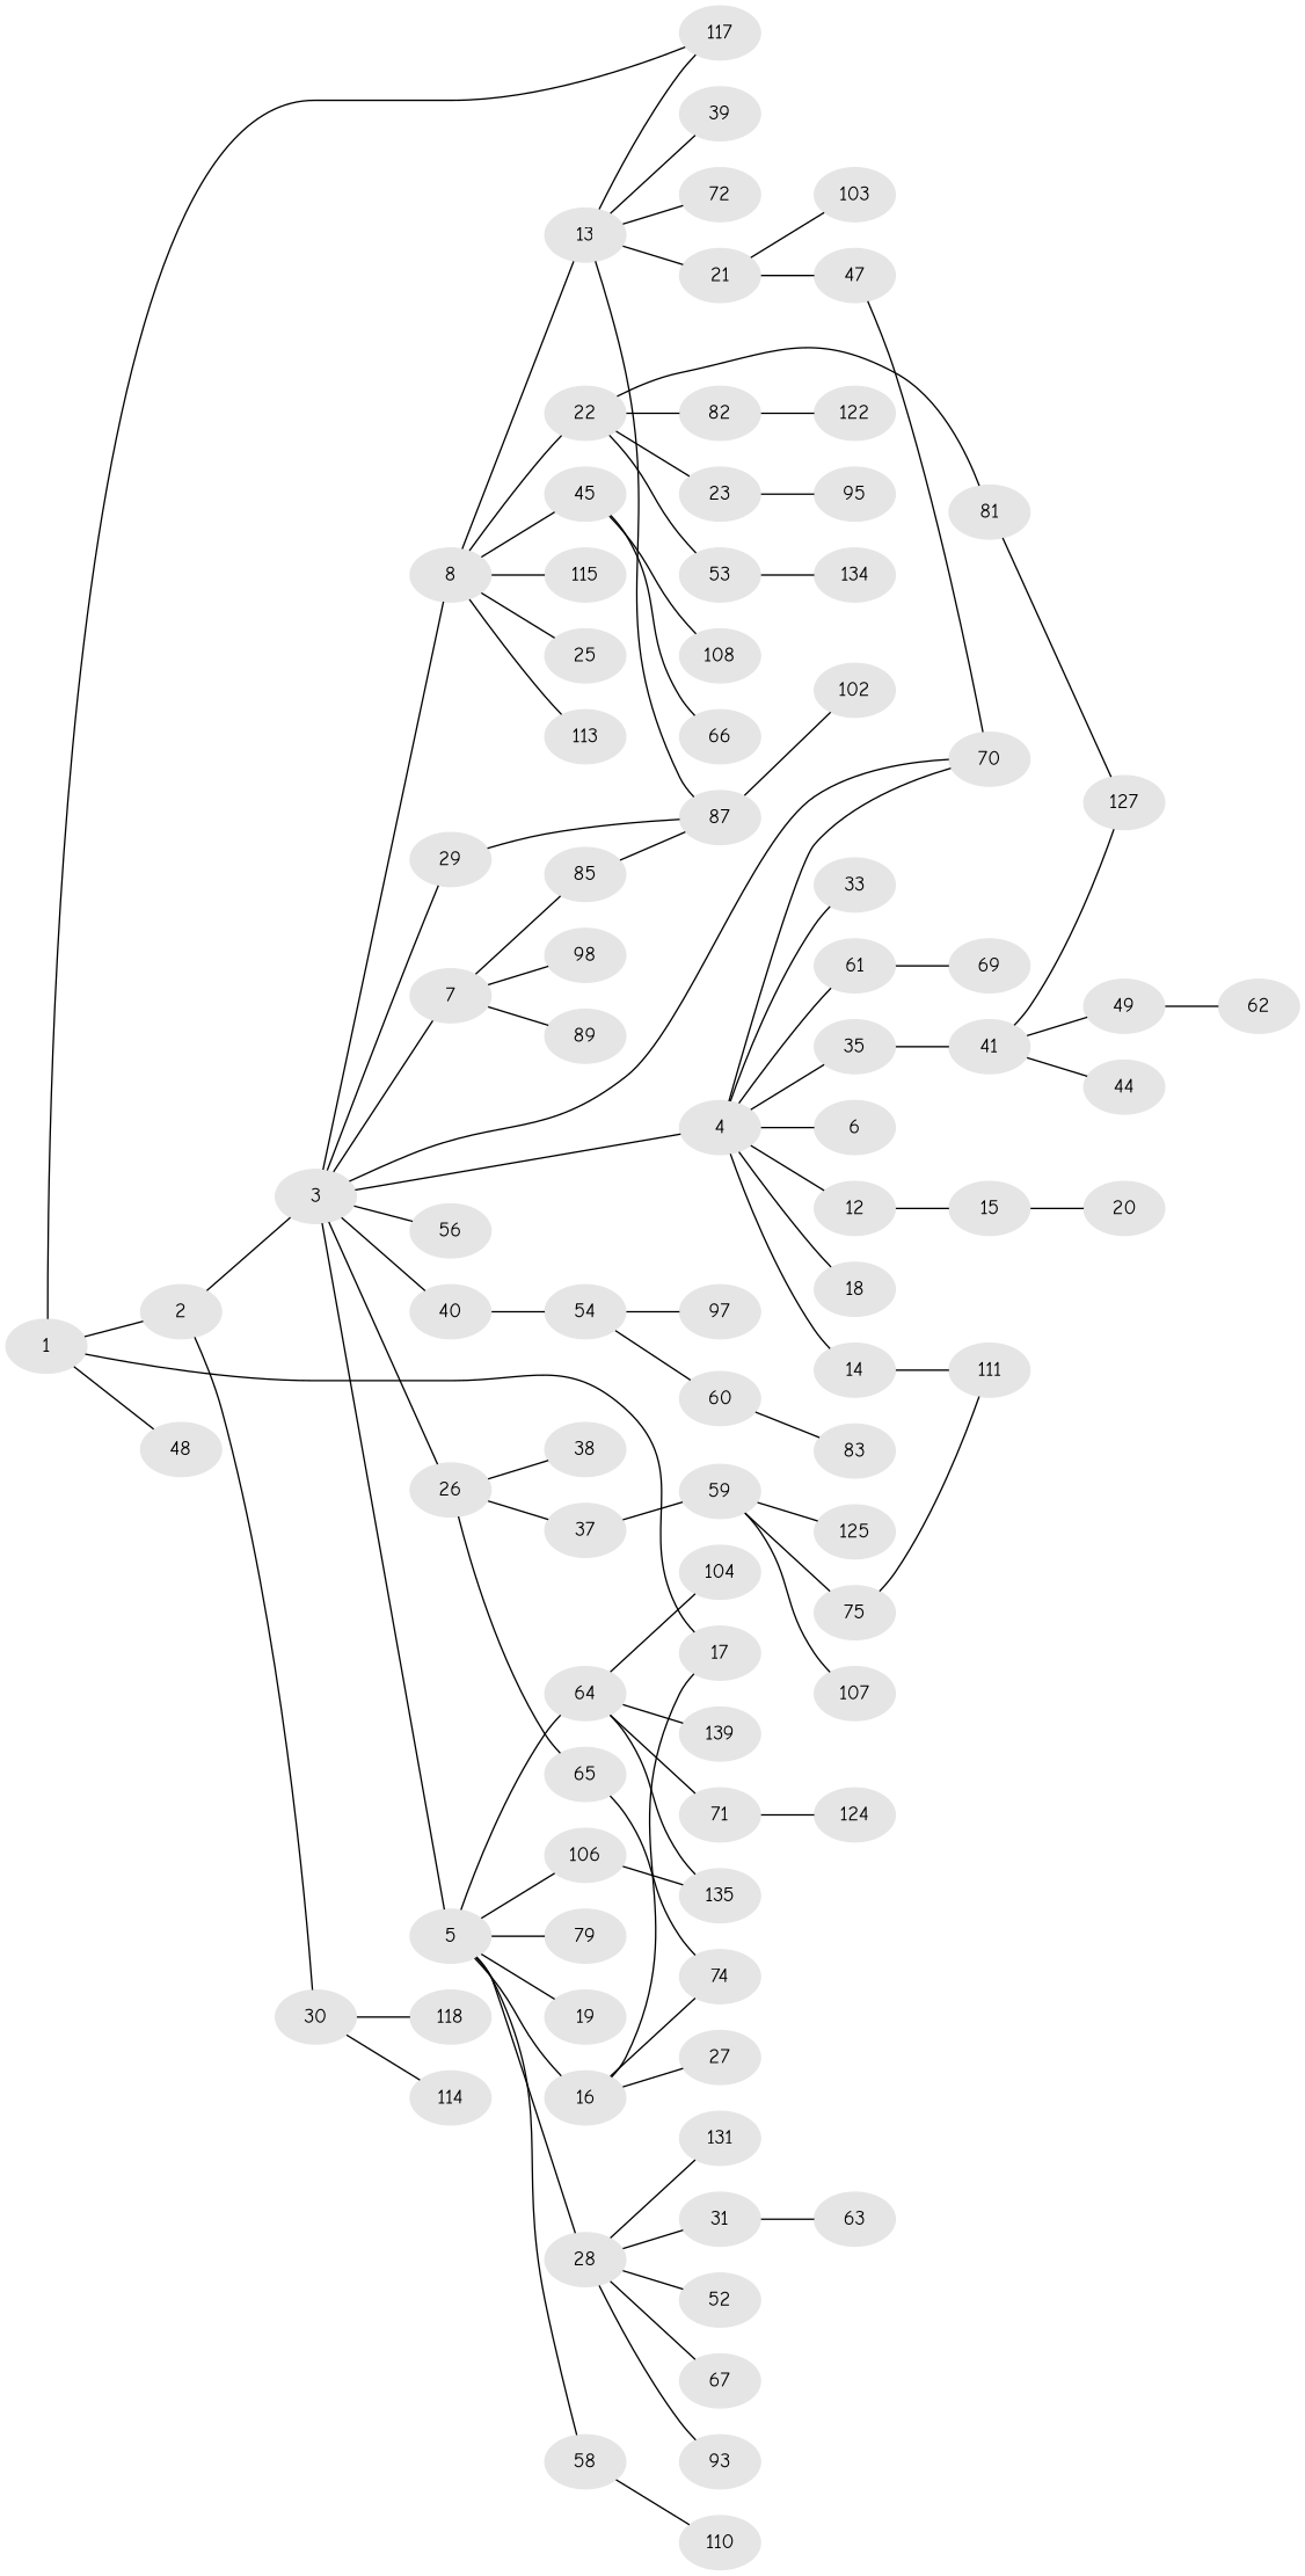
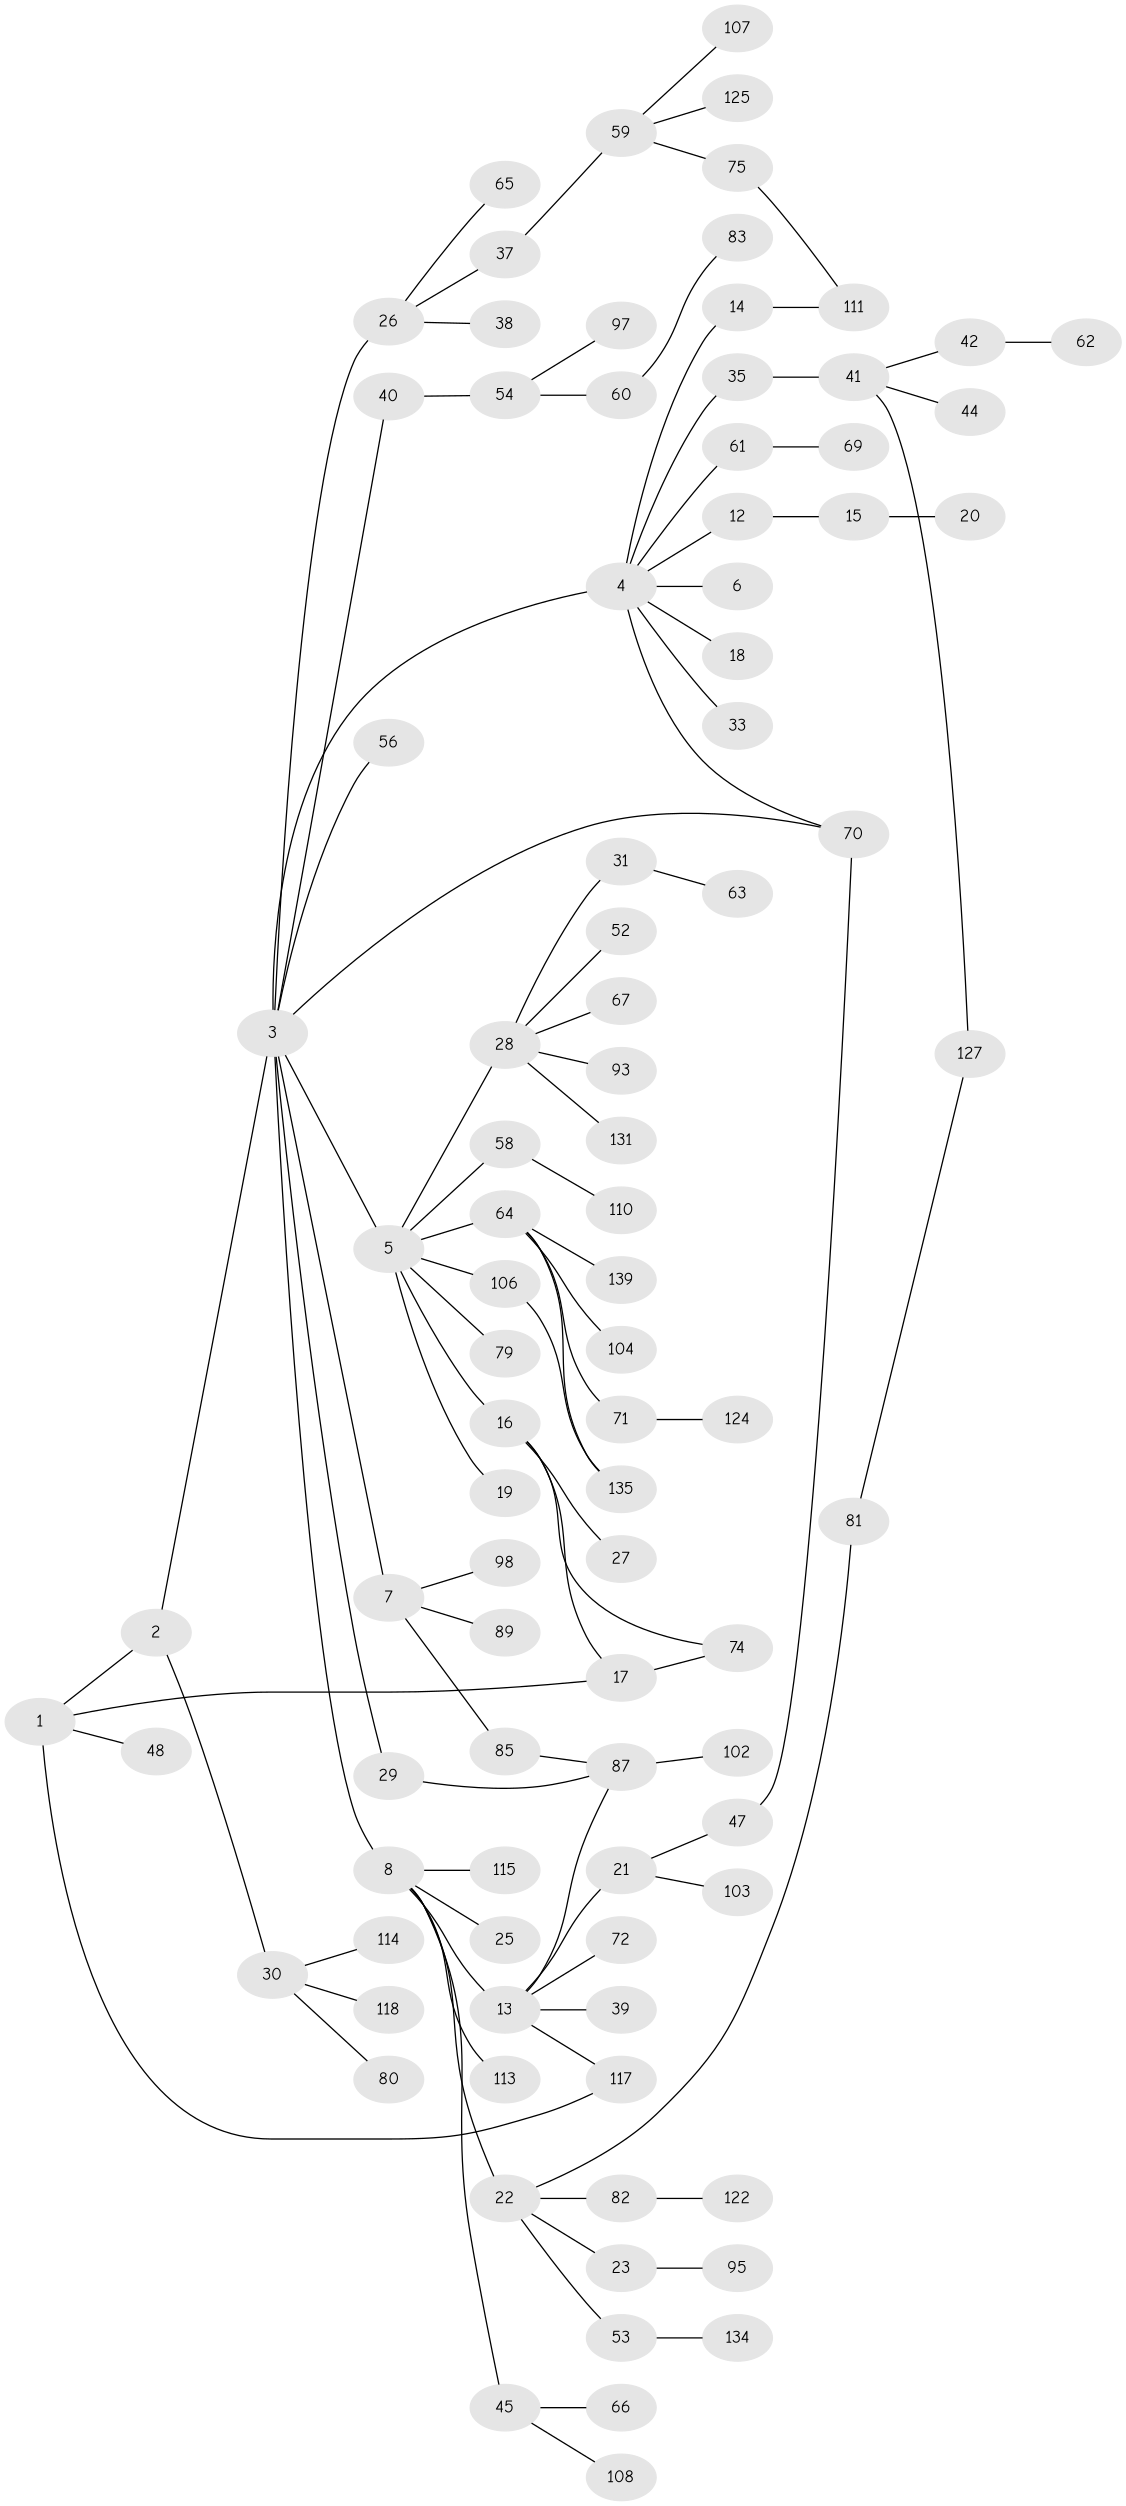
  graph {
    fontname="Comic Neue"
    rankdir=LR
    node [color=gray90 fontname="Comic Neue" style=filled]
    edge [fontname="Comic Neue"]
    2 [super="+96"]
    3 [super="+91"]
    30 [super="+55"]
    1
    17 [super="+50"]
    48 [super="+57"]
    117
    4 [super="+9"]
    5 [super="+49"]
    7 [super="+10"]
    8 [super="+11"]
    26 [super="+51"]
    29 [super="+132"]
    40
    56
    70 [super="+120"]
+   80
    114
    118
    6
    12 [super="+46"]
    14 [super="+73"]
    18
    33
    35 [super="+133"]
    61
    16 [super="+86"]
    19 [super="+24"]
    28 [super="+34"]
    58
    64 [super="+99"]
    79
    106
    85
    89
    98
    13 [super="+36"]
    22
    25
    45 [super="+92"]
    113
    115
    37
    38
    65
    87 [super="+94"]
    54 [super="+77"]
    15
    111 [super="+126"]
    41 [super="+105"]
    69 [super="+101"]
    27
    74 [super="+129"]
    31
    52
    67 [super="+119"]
    93
    131 [super="+136"]
    110
    71
    104
    135
    139
    21 [super="+32"]
    39
    72
    23 [super="+43"]
    53 [super="+137"]
    81 [super="+112"]
    82 [super="+88"]
    66 [super="+84"]
    108
    20
    47
    103 [super="+128"]
    102 [super="+121"]
    95
    134
    127 [super="+138"]
    122 [super="+123"]
    59 [super="+68"]
    63 [super="+109"]
-   42 [super="+90" label=49]
+   42 [super="+90"]
    44 [super="+78"]
    75 [super="+130"]
    107 [super="+116"]
    125
    60 [super="+76"]
    97
    62 [super="+100"]
    83
    124
    2 -- 3
    2 -- 30
    3 -- 4
    3 -- 5
    3 -- 7
    3 -- 8
    3 -- 26
    3 -- 29
    3 -- 40
    3 -- 56
    3 -- 70
+   30 -- 80
    30 -- 114
    30 -- 118
    1 -- 2
    1 -- 17
    1 -- 48
    1 -- 117
    4 -- 70
    4 -- 6
    4 -- 12
    4 -- 14
    4 -- 18
    4 -- 33
    4 -- 35
    4 -- 61
    5 -- 16
    5 -- 19
    5 -- 28
    5 -- 58
    5 -- 64
    5 -- 79
    5 -- 106
    7 -- 85
    7 -- 89
    7 -- 98
    8 -- 13
    8 -- 22
    8 -- 25
    8 -- 45
    8 -- 113
    8 -- 115
    26 -- 37
    26 -- 38
    26 -- 65
    29 -- 87
    40 -- 54
    12 -- 15
    14 -- 111 [weight=2]
    35 -- 41
    61 -- 69
    16 -- 17
    16 -- 27
    16 -- 74
    28 -- 31
    28 -- 52
    28 -- 67
    28 -- 93
    28 -- 131
    58 -- 110
    64 -- 71
    64 -- 104
    64 -- 135
    64 -- 139
    106 -- 135
    85 -- 87
    13 -- 117
    13 -- 87
    13 -- 21
    13 -- 39
    13 -- 72
    22 -- 23
    22 -- 53
    22 -- 81
    22 -- 82
    45 -- 66
    45 -- 108
    37 -- 59
-   65 -- 74
+   17 -- 74
    87 -- 102
    54 -- 60
    54 -- 97
    15 -- 20
    41 -- 127
    41 -- 42
    41 -- 44
    31 -- 63
    71 -- 124
    21 -- 47
    21 -- 103
    23 -- 95
    53 -- 134
    81 -- 127
    82 -- 122
    47 -- 70
    59 -- 75
    59 -- 107
    59 -- 125
    42 -- 62
    75 -- 111
    60 -- 83
  }
